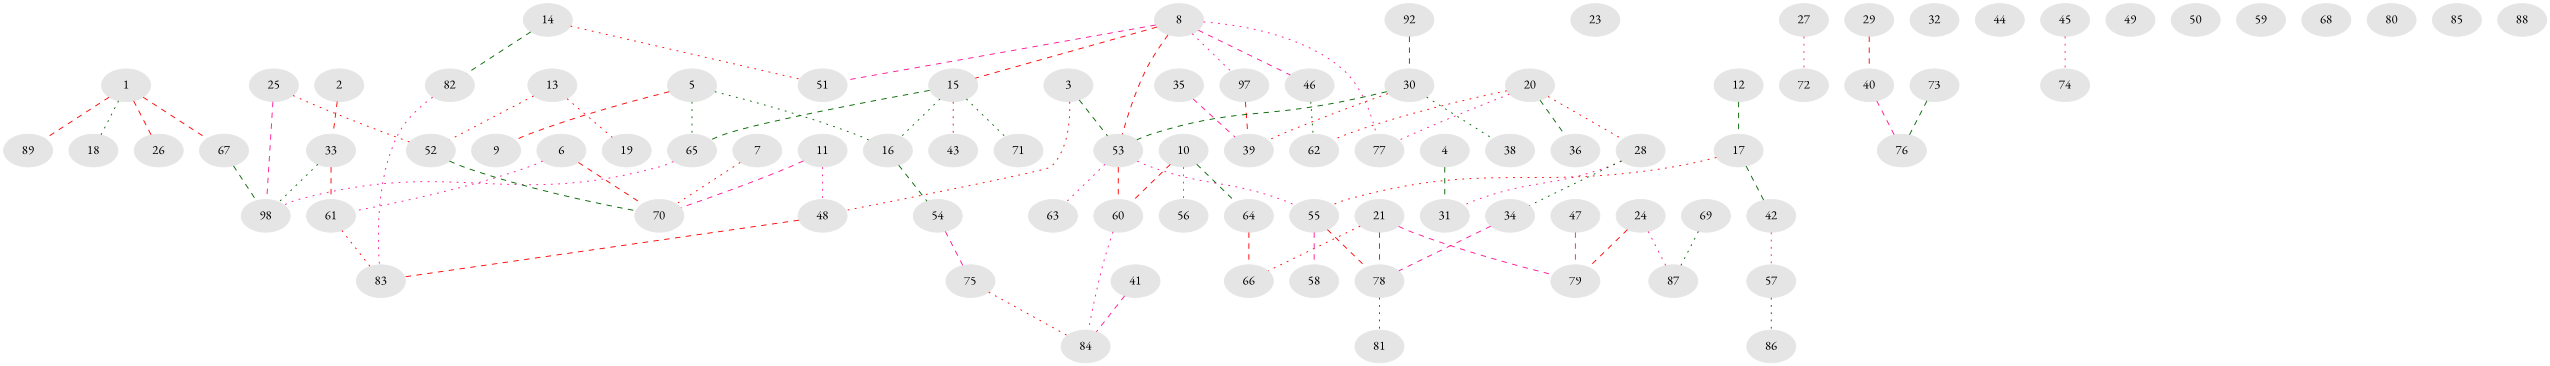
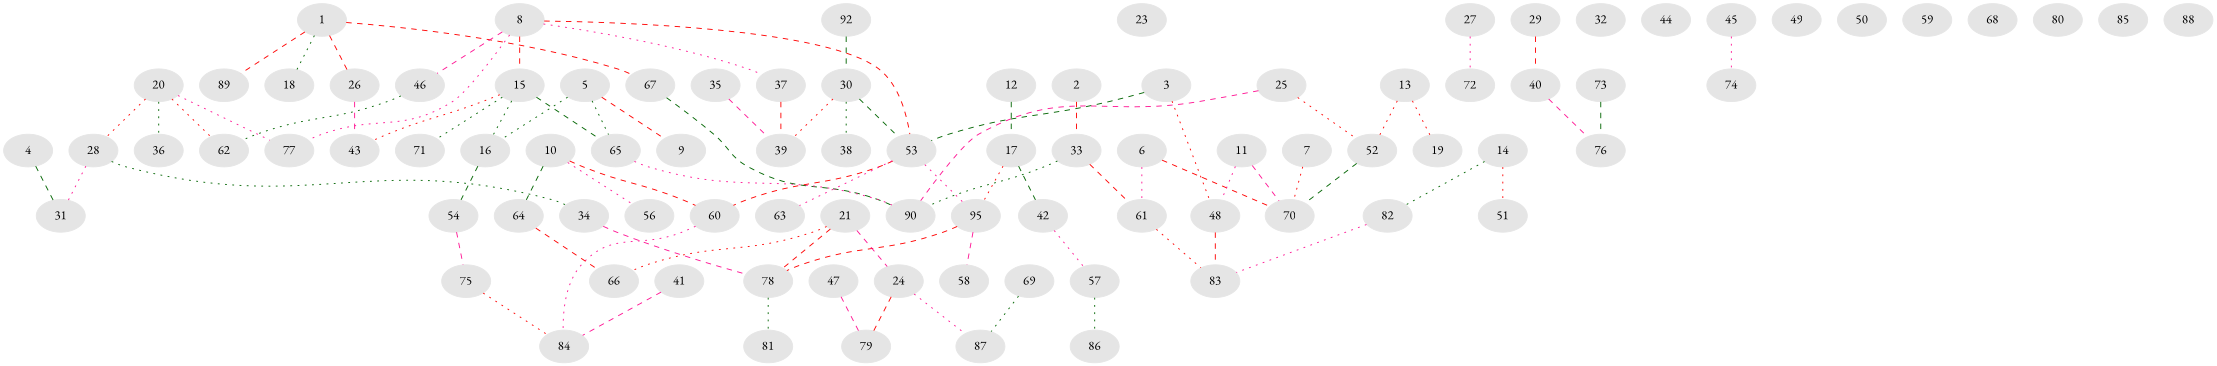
  graph {
    fontname="EB Garamond"
    node [color=gray90 fontname="EB Garamond" style=filled]
    edge [color=red fontname="EB Garamond" style=dashed]
    1
    18
    26
    67
    89
    43
-   90 [label=98]
+   90
    2
    33
    61
    3
    48
    53
    83
    60
-   55
+   55 [label=95]
    63
    4
    31
    5
    9
    16
    65
    54
    6
    70
    7
    8
    15
-   37 [label=97]
+   37
    46
    51
    77
    71
    39
    62
    10
    56
    64
    84
    66
    11
    12
    17
    42
    13
    19
    52
    14
    82
    75
    57
    78
    58
    20
    28
    36
    34
    21
    79
    81
    n62 [label=92]
    30
    38
    23
    24
    87
    25
    27
    72
    29
    40
    76
    32
    35
    41
    86
    44
    45
    74
    47
    49
    50
    59
    68
    69
    73
    80
    85
    88
    1 -- 18 [color=darkgreen style=dotted]
    1 -- 26
    1 -- 67
    1 -- 89
+   26 -- 43 [color=deeppink]
    67 -- 90 [color=darkgreen]
    2 -- 33
    33 -- 90 [color=darkgreen style=dotted]
    33 -- 61
    61 -- 83 [style=dotted]
    3 -- 48 [style=dotted]
    3 -- 53 [color=darkgreen]
    48 -- 83
    53 -- 60
    53 -- 55 [color=deeppink style=dotted]
    53 -- 63 [color=deeppink style=dotted]
    60 -- 84 [color=deeppink style=dotted]
    55 -- 78
    55 -- 58 [color=deeppink]
    4 -- 31 [color=darkgreen]
    5 -- 9
    5 -- 16 [color=darkgreen style=dotted]
    5 -- 65 [color=darkgreen style=dotted]
    16 -- 54 [color=darkgreen]
    65 -- 90 [color=deeppink style=dotted]
    54 -- 75 [color=deeppink]
    6 -- 61 [color=deeppink style=dotted]
    6 -- 70
    7 -- 70 [style=dotted]
    8 -- 53
    8 -- 15
    8 -- 37 [color=deeppink style=dotted]
    8 -- 46 [color=deeppink]
-   8 -- 51 [color=deeppink]
    8 -- 77 [color=deeppink style=dotted]
    15 -- 43 [style=dotted]
    15 -- 16 [color=darkgreen style=dotted]
    15 -- 65 [color=darkgreen]
    15 -- 71 [color=darkgreen style=dotted]
    37 -- 39
    46 -- 62 [color=darkgreen style=dotted]
    10 -- 60
    10 -- 56 [color=deeppink style=dotted]
    10 -- 64 [color=darkgreen]
    64 -- 66
    11 -- 48 [color=deeppink style=dotted]
    11 -- 70 [color=deeppink]
    12 -- 17 [color=darkgreen]
    17 -- 55 [style=dotted]
    17 -- 42 [color=darkgreen]
    42 -- 57 [color=deeppink style=dotted]
    13 -- 19 [style=dotted]
    13 -- 52 [style=dotted]
    52 -- 70 [color=darkgreen]
    14 -- 51 [style=dotted]
-   14 -- 82 [color=darkgreen]
+   14 -- 82 [color=darkgreen style=dotted]
    82 -- 83 [color=deeppink style=dotted]
    75 -- 84 [style=dotted]
    57 -- 86 [color=darkgreen style=dotted]
    78 -- 81 [color=darkgreen style=dotted]
    20 -- 77 [color=deeppink style=dotted]
    20 -- 62 [style=dotted]
    20 -- 28 [style=dotted]
-   20 -- 36 [color=darkgreen]
+   20 -- 36 [color=darkgreen style=dotted]
    28 -- 31 [color=deeppink style=dotted]
    28 -- 34 [color=darkgreen style=dotted]
    34 -- 78 [color=deeppink]
    21 -- 66 [style=dotted]
    21 -- 78
-   21 -- 79 [color=deeppink]
+   21 -- 24 [color=deeppink]
    n62 -- 30 [color=darkgreen]
    30 -- 53 [color=darkgreen]
    30 -- 39 [style=dotted]
    30 -- 38 [color=darkgreen style=dotted]
    24 -- 79
    24 -- 87 [color=deeppink style=dotted]
    25 -- 90 [color=deeppink]
    25 -- 52 [style=dotted]
    27 -- 72 [color=deeppink style=dotted]
    29 -- 40
    40 -- 76 [color=deeppink]
    35 -- 39 [color=deeppink]
    41 -- 84 [color=deeppink]
    45 -- 74 [color=deeppink style=dotted]
    47 -- 79 [color=deeppink]
    69 -- 87 [color=darkgreen style=dotted]
    73 -- 76 [color=darkgreen]
  }
